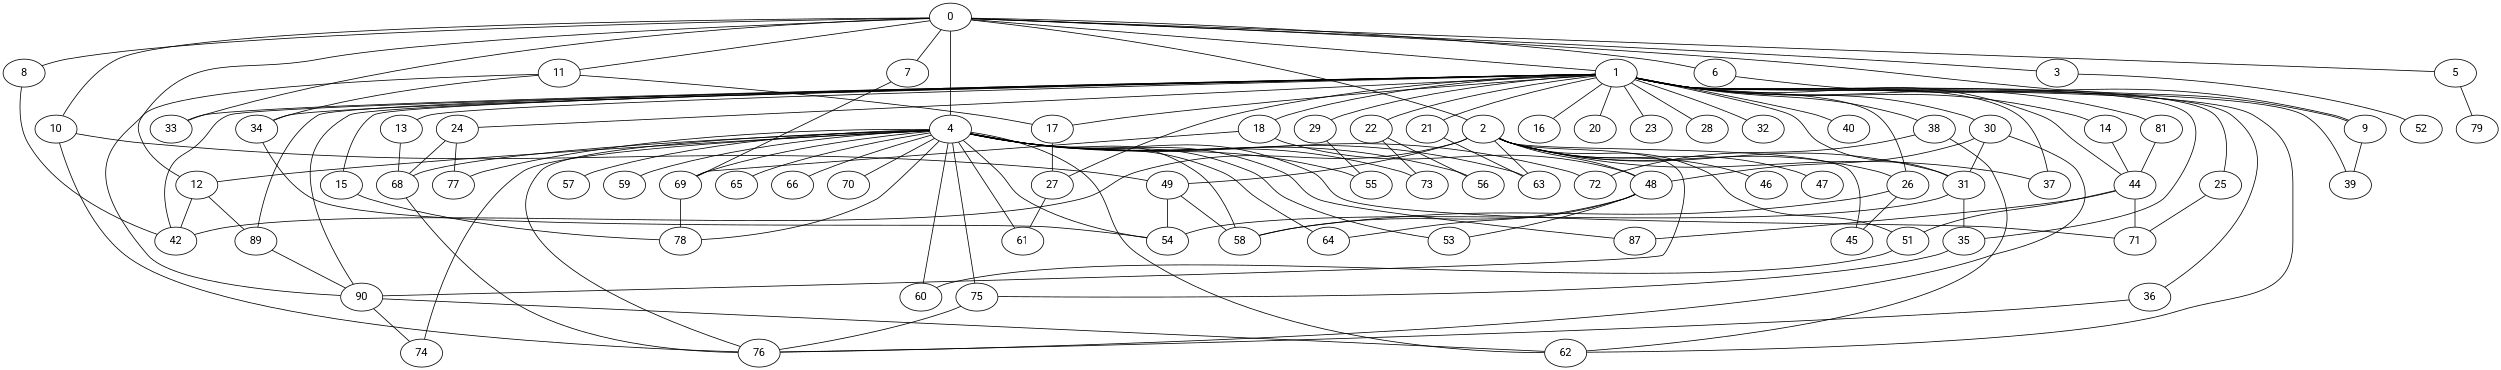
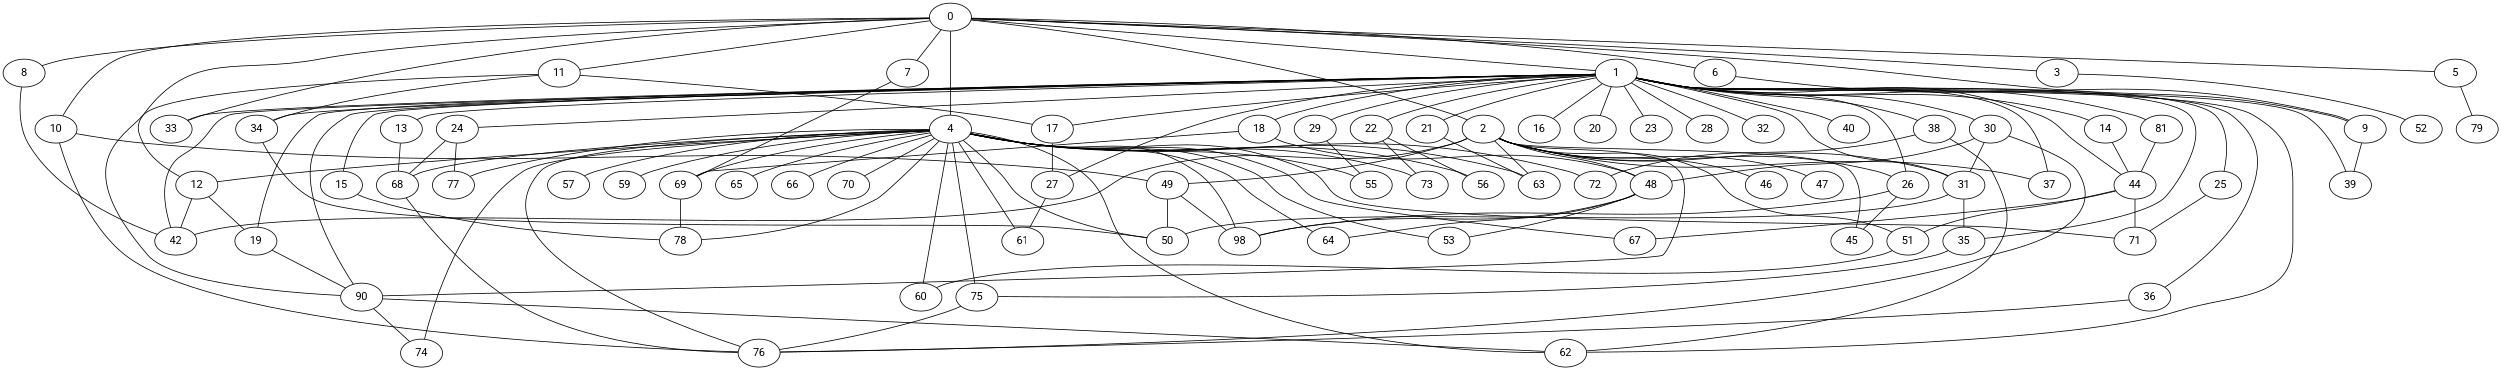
  graph {
    fontname=Roboto
    node [fontname=Roboto]
    edge [fontname=Roboto]
    0
    1
    2
    3
    4
    5
    6
    7
    8
    9
    10
    11
    12
    33
    13
    14
    15
    16
    17
    18
-   19 [label=89]
+   19
    20
    21
    22
    23
    24
    25
    26
    27
    28
    29
    30
    31
    32
    34
    35
    36
    37
    38
    39
    40
    n42 [label=81]
    42
    44
    62
    n46 [label=90]
    45
    46
    47
    48
    49
    51
    63
    52
    53
-   54
+   54 [label=50]
    55
    56
    57
-   58
+   58 [label=98]
    59
    60
    61
    64
    65
    66
-   67 [label=87]
+   67
    68
    69
    70
    71
    72
    73
    74
    75
    76
    77
    78
    79
    0 -- 1
    0 -- 2
    0 -- 3
    0 -- 4
    0 -- 5
    0 -- 6
    0 -- 7
    0 -- 8
    0 -- 9
    0 -- 10
    0 -- 11
    0 -- 12
    0 -- 33
    1 -- 33
    1 -- 13
    1 -- 14
    1 -- 15
    1 -- 16
    1 -- 17
    1 -- 18
    1 -- 19
    1 -- 20
    1 -- 21
    1 -- 22
    1 -- 23
    1 -- 24
    1 -- 25
    1 -- 26
    1 -- 27
    1 -- 28
    1 -- 29
    1 -- 30
    1 -- 31
    1 -- 32
    1 -- 34
    1 -- 35
    1 -- 36
    1 -- 37
    1 -- 38
    1 -- 39
    1 -- 40
    1 -- n42
    1 -- 42
    1 -- 44
    1 -- 62
    1 -- n46
    2 -- 26
    2 -- 31
    2 -- 37
    2 -- 42
    2 -- n46
    2 -- 45
    2 -- 46
    2 -- 47
    2 -- 48
    2 -- 49
    2 -- 51
    2 -- 63
    3 -- 52
    4 -- 12
    4 -- 62
    4 -- 63
    4 -- 53
    4 -- 54
    4 -- 55
    4 -- 56
    4 -- 57
    4 -- 58
    4 -- 59
    4 -- 60
    4 -- 61
    4 -- 64
    4 -- 65
    4 -- 66
    4 -- 67
    4 -- 68
    4 -- 69
    4 -- 70
    4 -- 71
    4 -- 72
    4 -- 73
    4 -- 74
    4 -- 75
    4 -- 76
    4 -- 77
    4 -- 78
    5 -- 79
    6 -- 9
    7 -- 69
    8 -- 42
    9 -- 39
    10 -- 49
    10 -- 76
    11 -- 17
    11 -- 34
    11 -- n46
    12 -- 19
    12 -- 42
    13 -- 68
    14 -- 44
    15 -- 78
    17 -- 27
    18 -- 48
    18 -- 69
    19 -- n46
    21 -- 63
    22 -- 56
    22 -- 73
    24 -- 68
    24 -- 77
    25 -- 71
    26 -- 45
    26 -- 58
    27 -- 61
    29 -- 55
    30 -- 31
    30 -- 48
    30 -- 76
    31 -- 35
    31 -- 54
    34 -- 54
    35 -- 75
    36 -- 76
    38 -- 62
    38 -- 72
    n42 -- 44
    44 -- 51
    44 -- 67
    44 -- 71
    n46 -- 62
    n46 -- 74
    48 -- 53
    48 -- 58
    48 -- 64
    49 -- 54
    49 -- 58
    51 -- 60
    68 -- 76
    69 -- 78
    75 -- 76
  }
